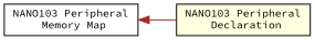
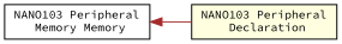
  digraph {
    rankdir=LR
    fontname="Source Code Pro"
    node [color=black fontname="Source Code Pro" fontsize=10 shape=box style=filled]
    n1 [fillcolor=lightyellow height=0.2 label="NANO103 Peripheral\l Declaration" width=0.4]
-   n2 [fillcolor=white fontcolor=black height=0.2 label="NANO103 Peripheral\l Memory Map" width=0.4]
+   n2 [fillcolor=white fontcolor=black height=0.2 label="NANO103 Peripheral\l Memory Memory" width=0.4]
    n2 -> n1 [dir=back fontname="Source Code Pro" fontsize=10 labelfontname=Helvetica labelfontsize=10 shape=plaintext style=solid color=brown]
  }
